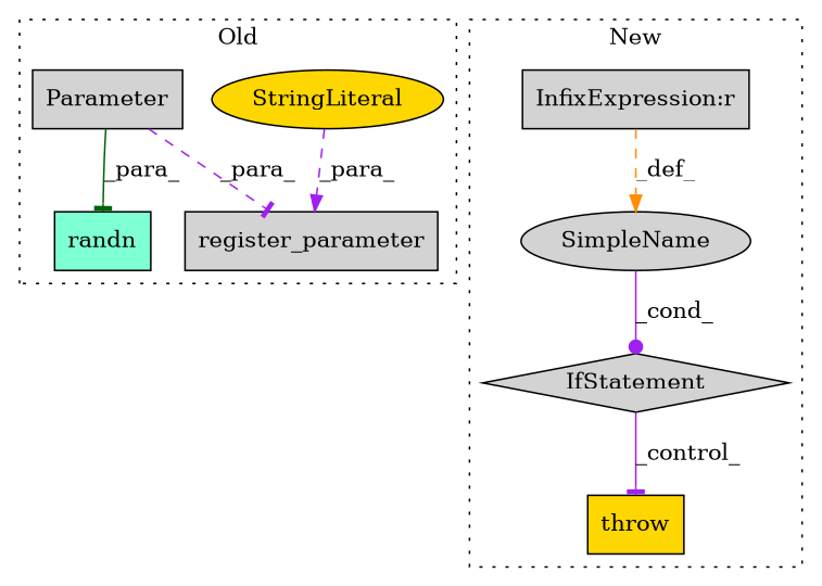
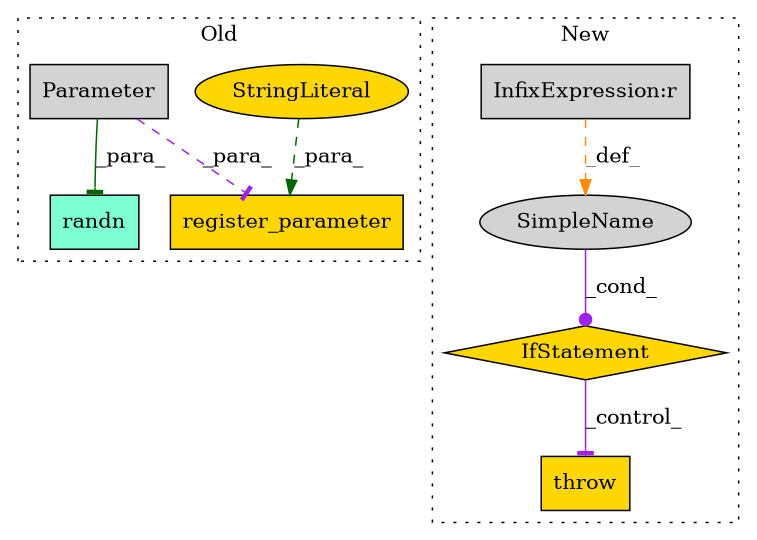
  digraph {
    node [a=32 fillcolor=lightgrey shape=box style=filled]
    edge [arrowhead=tee color=purple style=dashed]
    n1 [fillcolor=aquamarine l="6,1" label=randn s="1437,1469"]
-   n2 [l="19,1" label=register_parameter s="1368,1471"]
+   n2 [fillcolor=gold l="19,1" label=register_parameter s="1368,1471"]
    n3 [a=45 fillcolor=gold l=24 label=StringLiteral s=1387 shape=ellipse]
    n4 [l="10,1" label=Parameter s="1421,1470"]
    n5 [a=53 fillcolor=gold l=6 label=throw s=880]
-   n6 [a=25 l="4,2" label=IfStatement s="848,868" shape=diamond]
+   n6 [a=25 fillcolor=gold l="4,2" label=IfStatement s="848,868" shape=diamond]
    n7 [a=42 label=SimpleName shape=ellipse]
    n8 [a=27 l=3 label="InfixExpression:r" s=856]
    subgraph cluster_1 {
      label=Old
      style=dotted
      n1
      n2
      n3
      n4
    }
    subgraph cluster_2 {
      label=New
      style=dotted
      n5
      n6
      n7
      n8
    }
-   n3 -> n2 [arrowhead=normal label=_para_]
+   n3 -> n2 [arrowhead=normal color=darkgreen label=_para_]
    n4 -> n1 [color=darkgreen label=_para_ style=solid]
    n4 -> n2 [label=_para_]
    n6 -> n5 [label=_control_ style=solid]
    n7 -> n6 [arrowhead=dot label=_cond_ style=solid]
    n8 -> n7 [arrowhead=normal color=darkorange label=_def_]
  }
